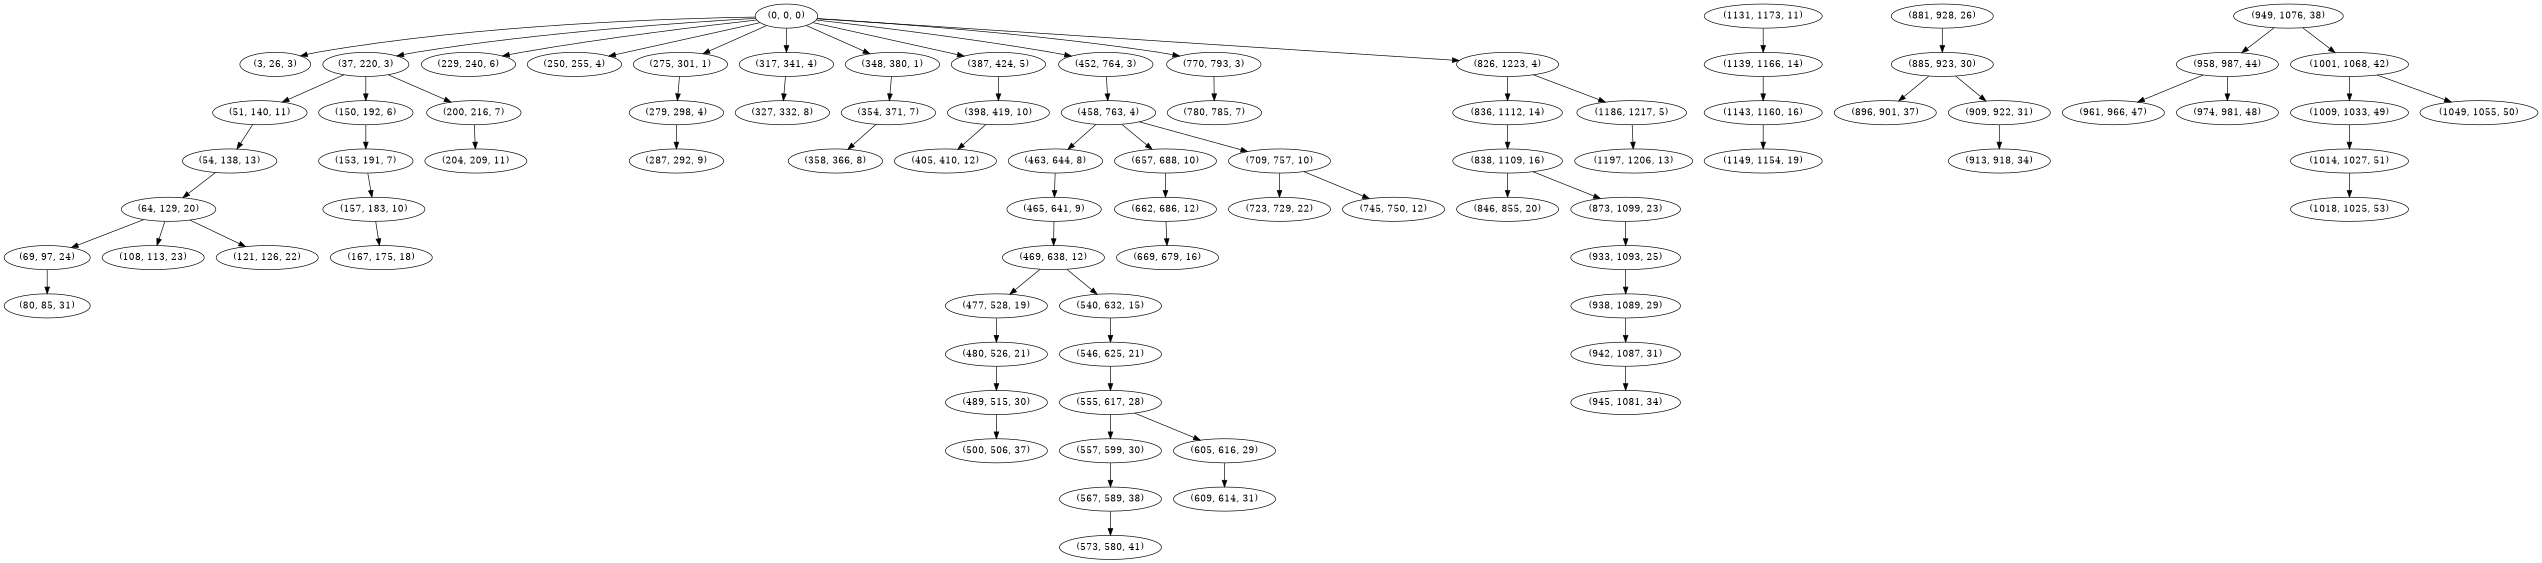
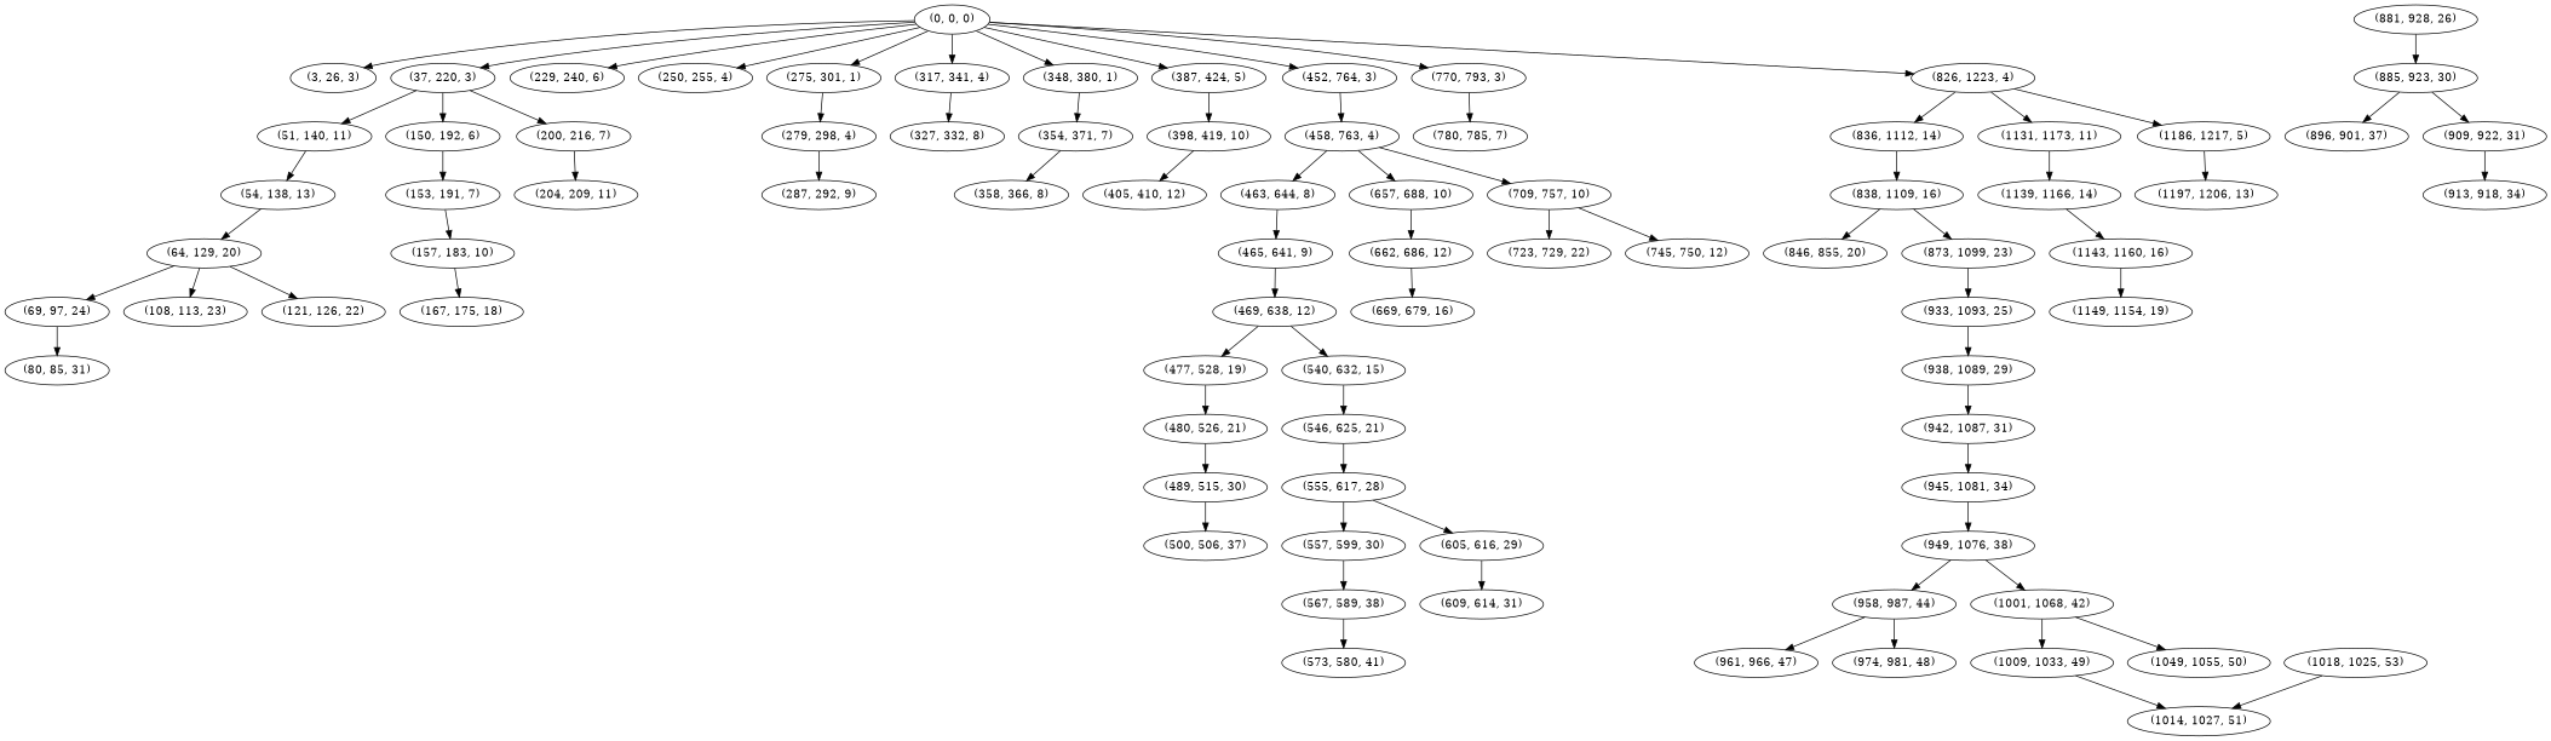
  digraph {
    "(0, 0, 0)"
    "(3, 26, 3)"
    "(37, 220, 3)"
    "(229, 240, 6)"
    "(250, 255, 4)"
    "(275, 301, 1)"
    "(317, 341, 4)"
    "(348, 380, 1)"
    "(387, 424, 5)"
    "(452, 764, 3)"
    "(770, 793, 3)"
    "(826, 1223, 4)"
    "(51, 140, 11)"
    "(150, 192, 6)"
    "(200, 216, 7)"
    "(279, 298, 4)"
    "(327, 332, 8)"
    "(354, 371, 7)"
    "(398, 419, 10)"
    "(458, 763, 4)"
    "(780, 785, 7)"
    "(836, 1112, 14)"
    "(1131, 1173, 11)"
    "(1186, 1217, 5)"
    "(54, 138, 13)"
    "(153, 191, 7)"
    "(204, 209, 11)"
    "(64, 129, 20)"
    "(69, 97, 24)"
    "(108, 113, 23)"
    "(121, 126, 22)"
    "(80, 85, 31)"
    "(157, 183, 10)"
    "(167, 175, 18)"
    "(287, 292, 9)"
    "(358, 366, 8)"
    "(405, 410, 12)"
    "(463, 644, 8)"
    "(657, 688, 10)"
    "(709, 757, 10)"
    "(465, 641, 9)"
    "(662, 686, 12)"
    "(723, 729, 22)"
    "(745, 750, 12)"
    "(469, 638, 12)"
    "(477, 528, 19)"
    "(540, 632, 15)"
    "(480, 526, 21)"
    "(546, 625, 21)"
    "(489, 515, 30)"
    "(500, 506, 37)"
    "(555, 617, 28)"
    "(557, 599, 30)"
    "(605, 616, 29)"
    "(567, 589, 38)"
    "(609, 614, 31)"
    "(573, 580, 41)"
    "(669, 679, 16)"
    "(838, 1109, 16)"
    "(1139, 1166, 14)"
    "(1197, 1206, 13)"
    "(846, 855, 20)"
    "(873, 1099, 23)"
    "(933, 1093, 25)"
    "(881, 928, 26)"
    "(885, 923, 30)"
    "(938, 1089, 29)"
    "(896, 901, 37)"
    "(909, 922, 31)"
    "(913, 918, 34)"
    "(942, 1087, 31)"
    "(945, 1081, 34)"
    "(949, 1076, 38)"
    "(958, 987, 44)"
    "(1001, 1068, 42)"
    "(961, 966, 47)"
    "(974, 981, 48)"
    "(1009, 1033, 49)"
    "(1049, 1055, 50)"
    "(1014, 1027, 51)"
    "(1018, 1025, 53)"
    "(1143, 1160, 16)"
    "(1149, 1154, 19)"
    "(0, 0, 0)" -> "(3, 26, 3)"
    "(0, 0, 0)" -> "(37, 220, 3)"
    "(0, 0, 0)" -> "(229, 240, 6)"
    "(0, 0, 0)" -> "(250, 255, 4)"
    "(0, 0, 0)" -> "(275, 301, 1)"
    "(0, 0, 0)" -> "(317, 341, 4)"
    "(0, 0, 0)" -> "(348, 380, 1)"
    "(0, 0, 0)" -> "(387, 424, 5)"
    "(0, 0, 0)" -> "(452, 764, 3)"
    "(0, 0, 0)" -> "(770, 793, 3)"
    "(0, 0, 0)" -> "(826, 1223, 4)"
    "(37, 220, 3)" -> "(51, 140, 11)"
    "(37, 220, 3)" -> "(150, 192, 6)"
    "(37, 220, 3)" -> "(200, 216, 7)"
    "(275, 301, 1)" -> "(279, 298, 4)"
    "(317, 341, 4)" -> "(327, 332, 8)"
    "(348, 380, 1)" -> "(354, 371, 7)"
    "(387, 424, 5)" -> "(398, 419, 10)"
    "(452, 764, 3)" -> "(458, 763, 4)"
    "(770, 793, 3)" -> "(780, 785, 7)"
    "(826, 1223, 4)" -> "(836, 1112, 14)"
+   "(826, 1223, 4)" -> "(1131, 1173, 11)"
    "(826, 1223, 4)" -> "(1186, 1217, 5)"
    "(51, 140, 11)" -> "(54, 138, 13)"
    "(150, 192, 6)" -> "(153, 191, 7)"
    "(200, 216, 7)" -> "(204, 209, 11)"
    "(279, 298, 4)" -> "(287, 292, 9)"
    "(354, 371, 7)" -> "(358, 366, 8)"
    "(398, 419, 10)" -> "(405, 410, 12)"
    "(458, 763, 4)" -> "(463, 644, 8)"
    "(458, 763, 4)" -> "(657, 688, 10)"
    "(458, 763, 4)" -> "(709, 757, 10)"
    "(836, 1112, 14)" -> "(838, 1109, 16)"
    "(1131, 1173, 11)" -> "(1139, 1166, 14)"
    "(1186, 1217, 5)" -> "(1197, 1206, 13)"
    "(54, 138, 13)" -> "(64, 129, 20)"
    "(153, 191, 7)" -> "(157, 183, 10)"
    "(64, 129, 20)" -> "(69, 97, 24)"
    "(64, 129, 20)" -> "(108, 113, 23)"
    "(64, 129, 20)" -> "(121, 126, 22)"
    "(69, 97, 24)" -> "(80, 85, 31)"
    "(157, 183, 10)" -> "(167, 175, 18)"
    "(463, 644, 8)" -> "(465, 641, 9)"
    "(657, 688, 10)" -> "(662, 686, 12)"
    "(709, 757, 10)" -> "(723, 729, 22)"
    "(709, 757, 10)" -> "(745, 750, 12)"
    "(465, 641, 9)" -> "(469, 638, 12)"
    "(662, 686, 12)" -> "(669, 679, 16)"
    "(469, 638, 12)" -> "(477, 528, 19)"
    "(469, 638, 12)" -> "(540, 632, 15)"
    "(477, 528, 19)" -> "(480, 526, 21)"
    "(540, 632, 15)" -> "(546, 625, 21)"
    "(480, 526, 21)" -> "(489, 515, 30)"
    "(546, 625, 21)" -> "(555, 617, 28)"
    "(489, 515, 30)" -> "(500, 506, 37)"
    "(555, 617, 28)" -> "(557, 599, 30)"
    "(555, 617, 28)" -> "(605, 616, 29)"
    "(557, 599, 30)" -> "(567, 589, 38)"
    "(605, 616, 29)" -> "(609, 614, 31)"
    "(567, 589, 38)" -> "(573, 580, 41)"
    "(838, 1109, 16)" -> "(846, 855, 20)"
    "(838, 1109, 16)" -> "(873, 1099, 23)"
    "(1139, 1166, 14)" -> "(1143, 1160, 16)"
    "(873, 1099, 23)" -> "(933, 1093, 25)"
    "(933, 1093, 25)" -> "(938, 1089, 29)"
    "(881, 928, 26)" -> "(885, 923, 30)"
    "(885, 923, 30)" -> "(896, 901, 37)"
    "(885, 923, 30)" -> "(909, 922, 31)"
    "(938, 1089, 29)" -> "(942, 1087, 31)"
    "(909, 922, 31)" -> "(913, 918, 34)"
    "(942, 1087, 31)" -> "(945, 1081, 34)"
+   "(945, 1081, 34)" -> "(949, 1076, 38)"
    "(949, 1076, 38)" -> "(958, 987, 44)"
    "(949, 1076, 38)" -> "(1001, 1068, 42)"
    "(958, 987, 44)" -> "(961, 966, 47)"
    "(958, 987, 44)" -> "(974, 981, 48)"
    "(1001, 1068, 42)" -> "(1009, 1033, 49)"
    "(1001, 1068, 42)" -> "(1049, 1055, 50)"
    "(1009, 1033, 49)" -> "(1014, 1027, 51)"
-   "(1014, 1027, 51)" -> "(1018, 1025, 53)"
+   "(1018, 1025, 53)" -> "(1014, 1027, 51)"
    "(1143, 1160, 16)" -> "(1149, 1154, 19)"
  }
